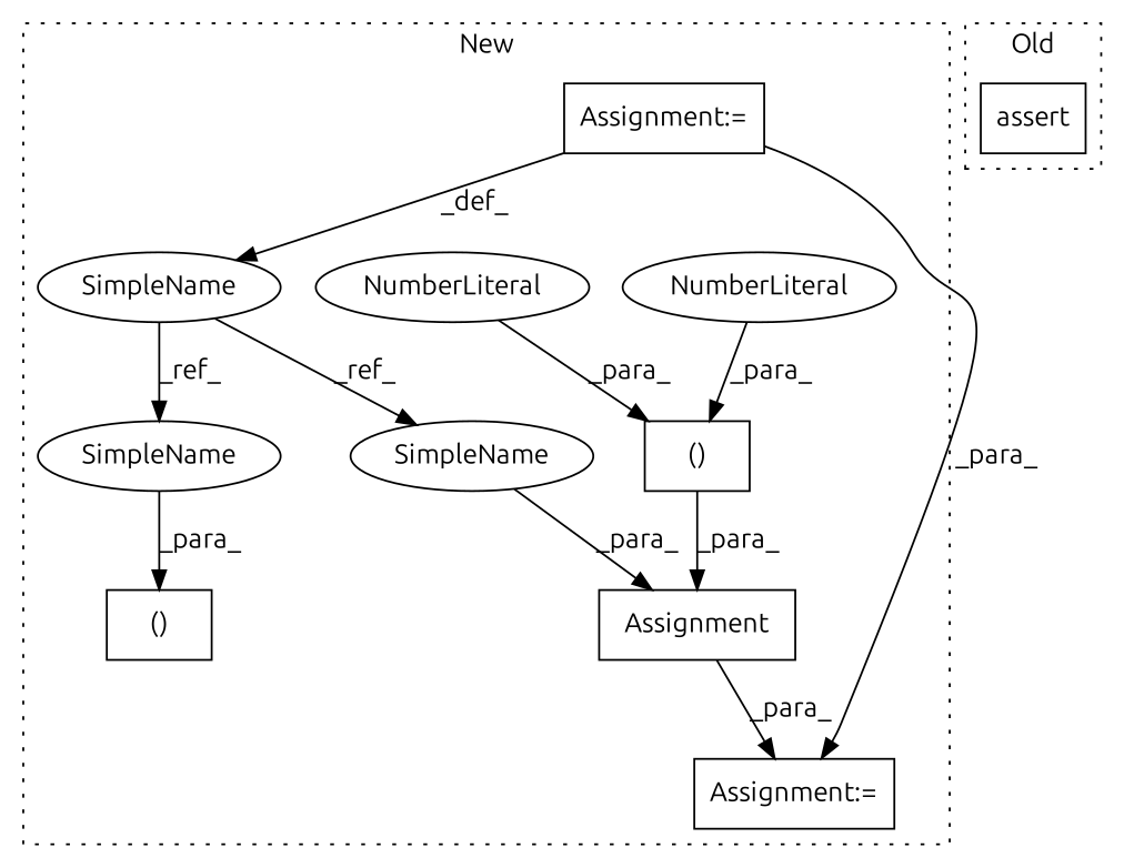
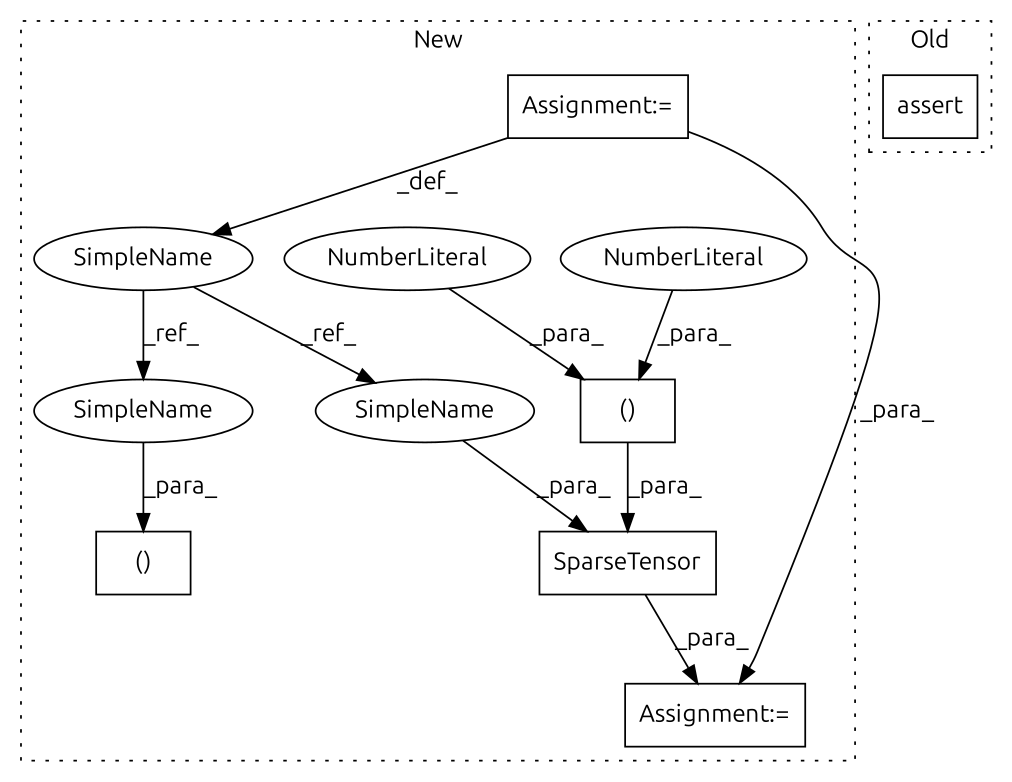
  digraph {
    fontname=Ubuntu
    node [a=42 l=3 s=534 shape=box fontname=Ubuntu]
    edge [fontname=Ubuntu]
-   n1 [a=32 l="13,2" label=Assignment s="502,549"]
+   n1 [a=32 l="13,2" label=SparseTensor s="502,549"]
    n2 [a=106 l=15 label="()"]
    n3 [a=34 l=1 label=NumberLiteral s=548 shape=ellipse]
    n4 [a=34 l=1 label=NumberLiteral shape=ellipse]
    n5 [label=SimpleName s=300 shape=ellipse]
    n6 [a=106 l=19 label="()" s=425]
    n7 [a=7 l=1 label="Assignment:=" s=501]
    n8 [a=7 label="Assignment:=" s=300]
    n9 [label=SimpleName s=515 shape=ellipse]
    n10 [label=SimpleName s=425 shape=ellipse]
    n11 [a=6 l=7 label=assert s=1282]
    subgraph cluster_1 {
      label=New
      style=dotted
      n1
      n2
      n3
      n4
      n5
      n6
      n7
      n8
      n9
      n10
    }
    subgraph cluster_2 {
      label=Old
      style=dotted
      n11
    }
    n1 -> n7 [label=_para_]
    n2 -> n1 [label=_para_]
    n3 -> n2 [label=_para_]
    n4 -> n2 [label=_para_]
    n5 -> n9 [label=_ref_]
    n5 -> n10 [label=_ref_]
    n8 -> n5 [label=_def_]
    n8 -> n7 [label=_para_]
    n9 -> n1 [label=_para_]
    n10 -> n6 [label=_para_]
  }
